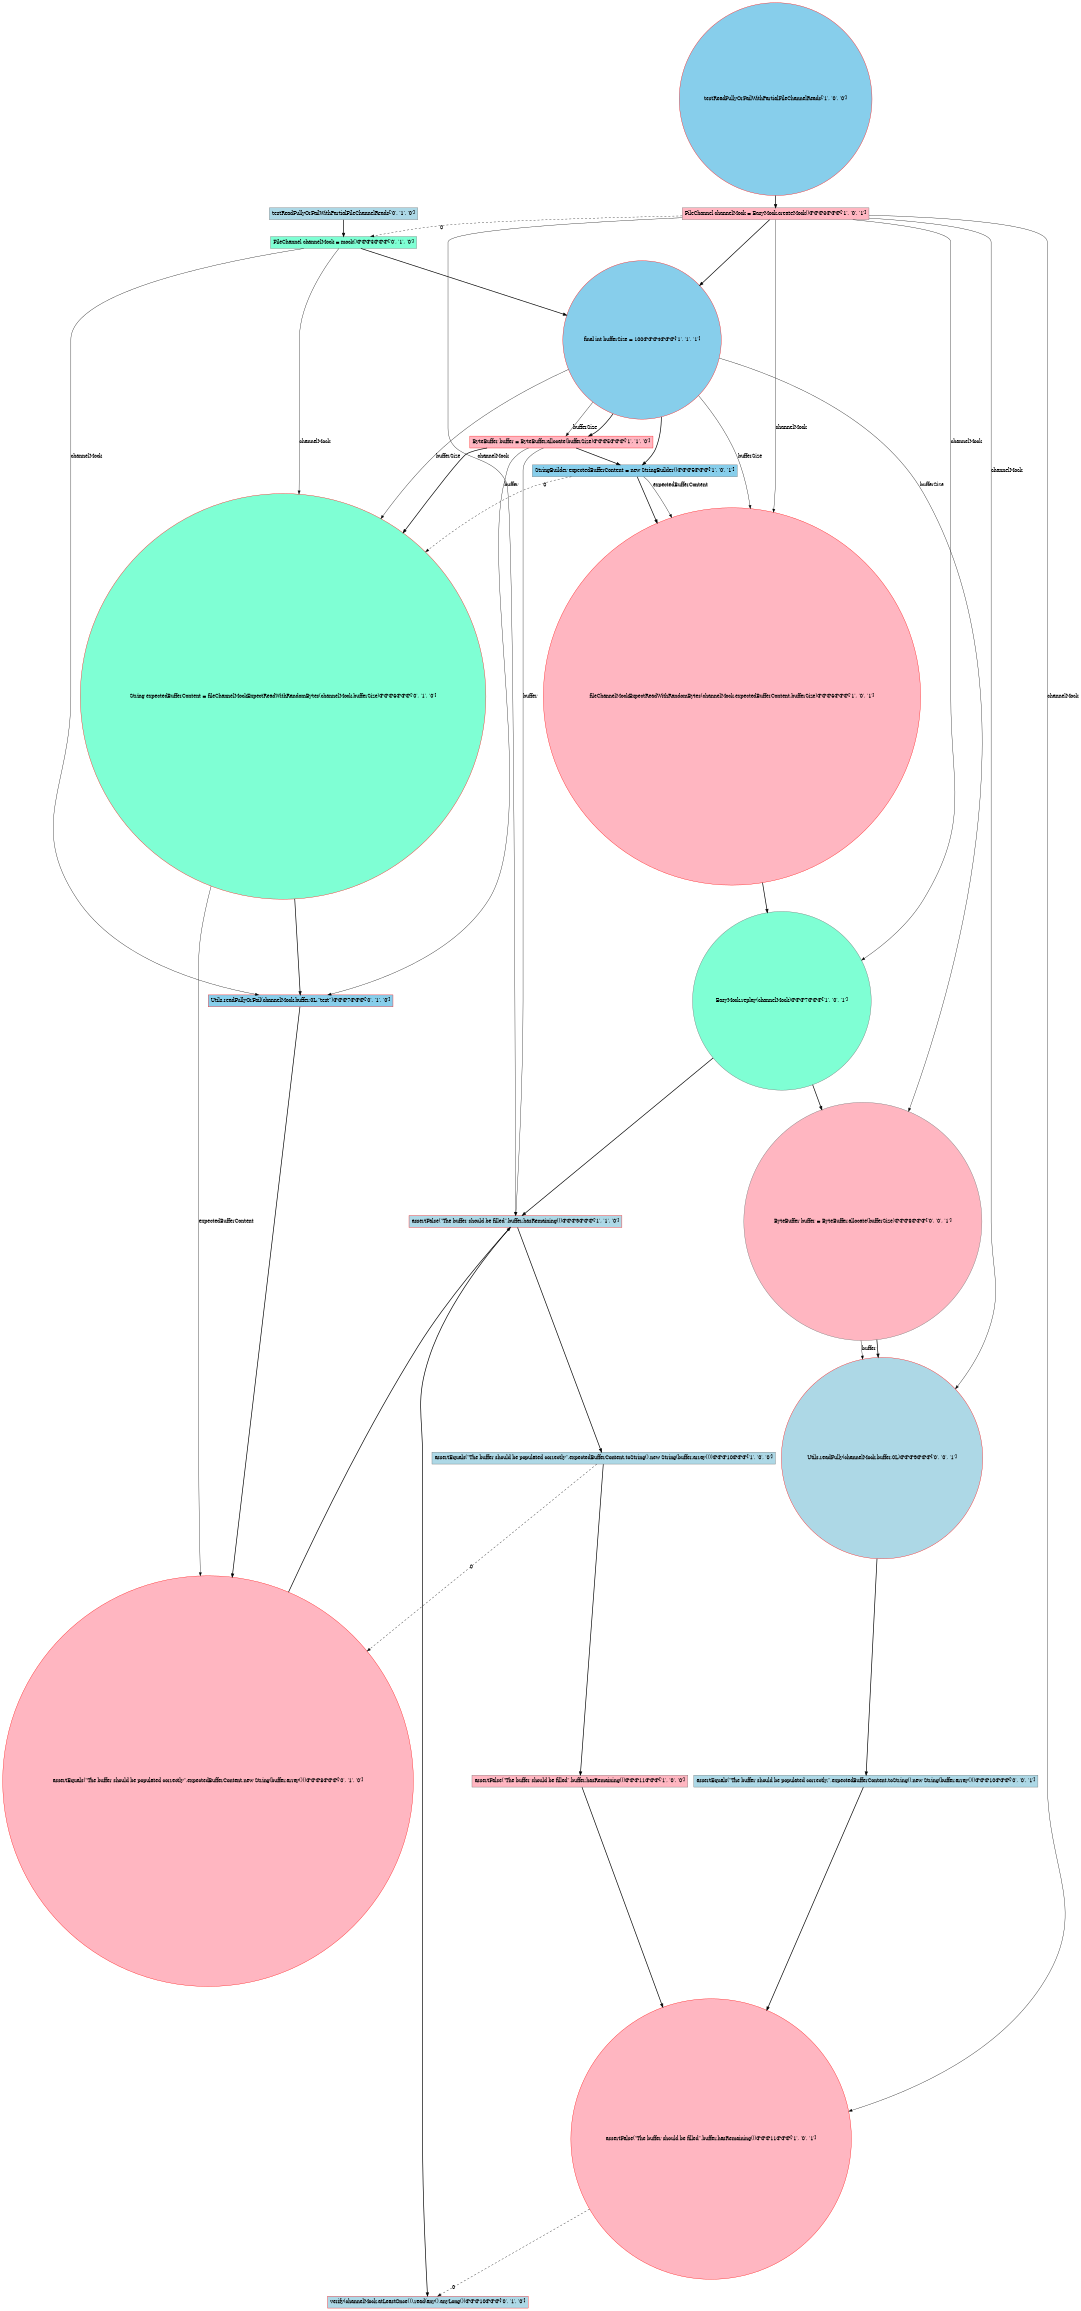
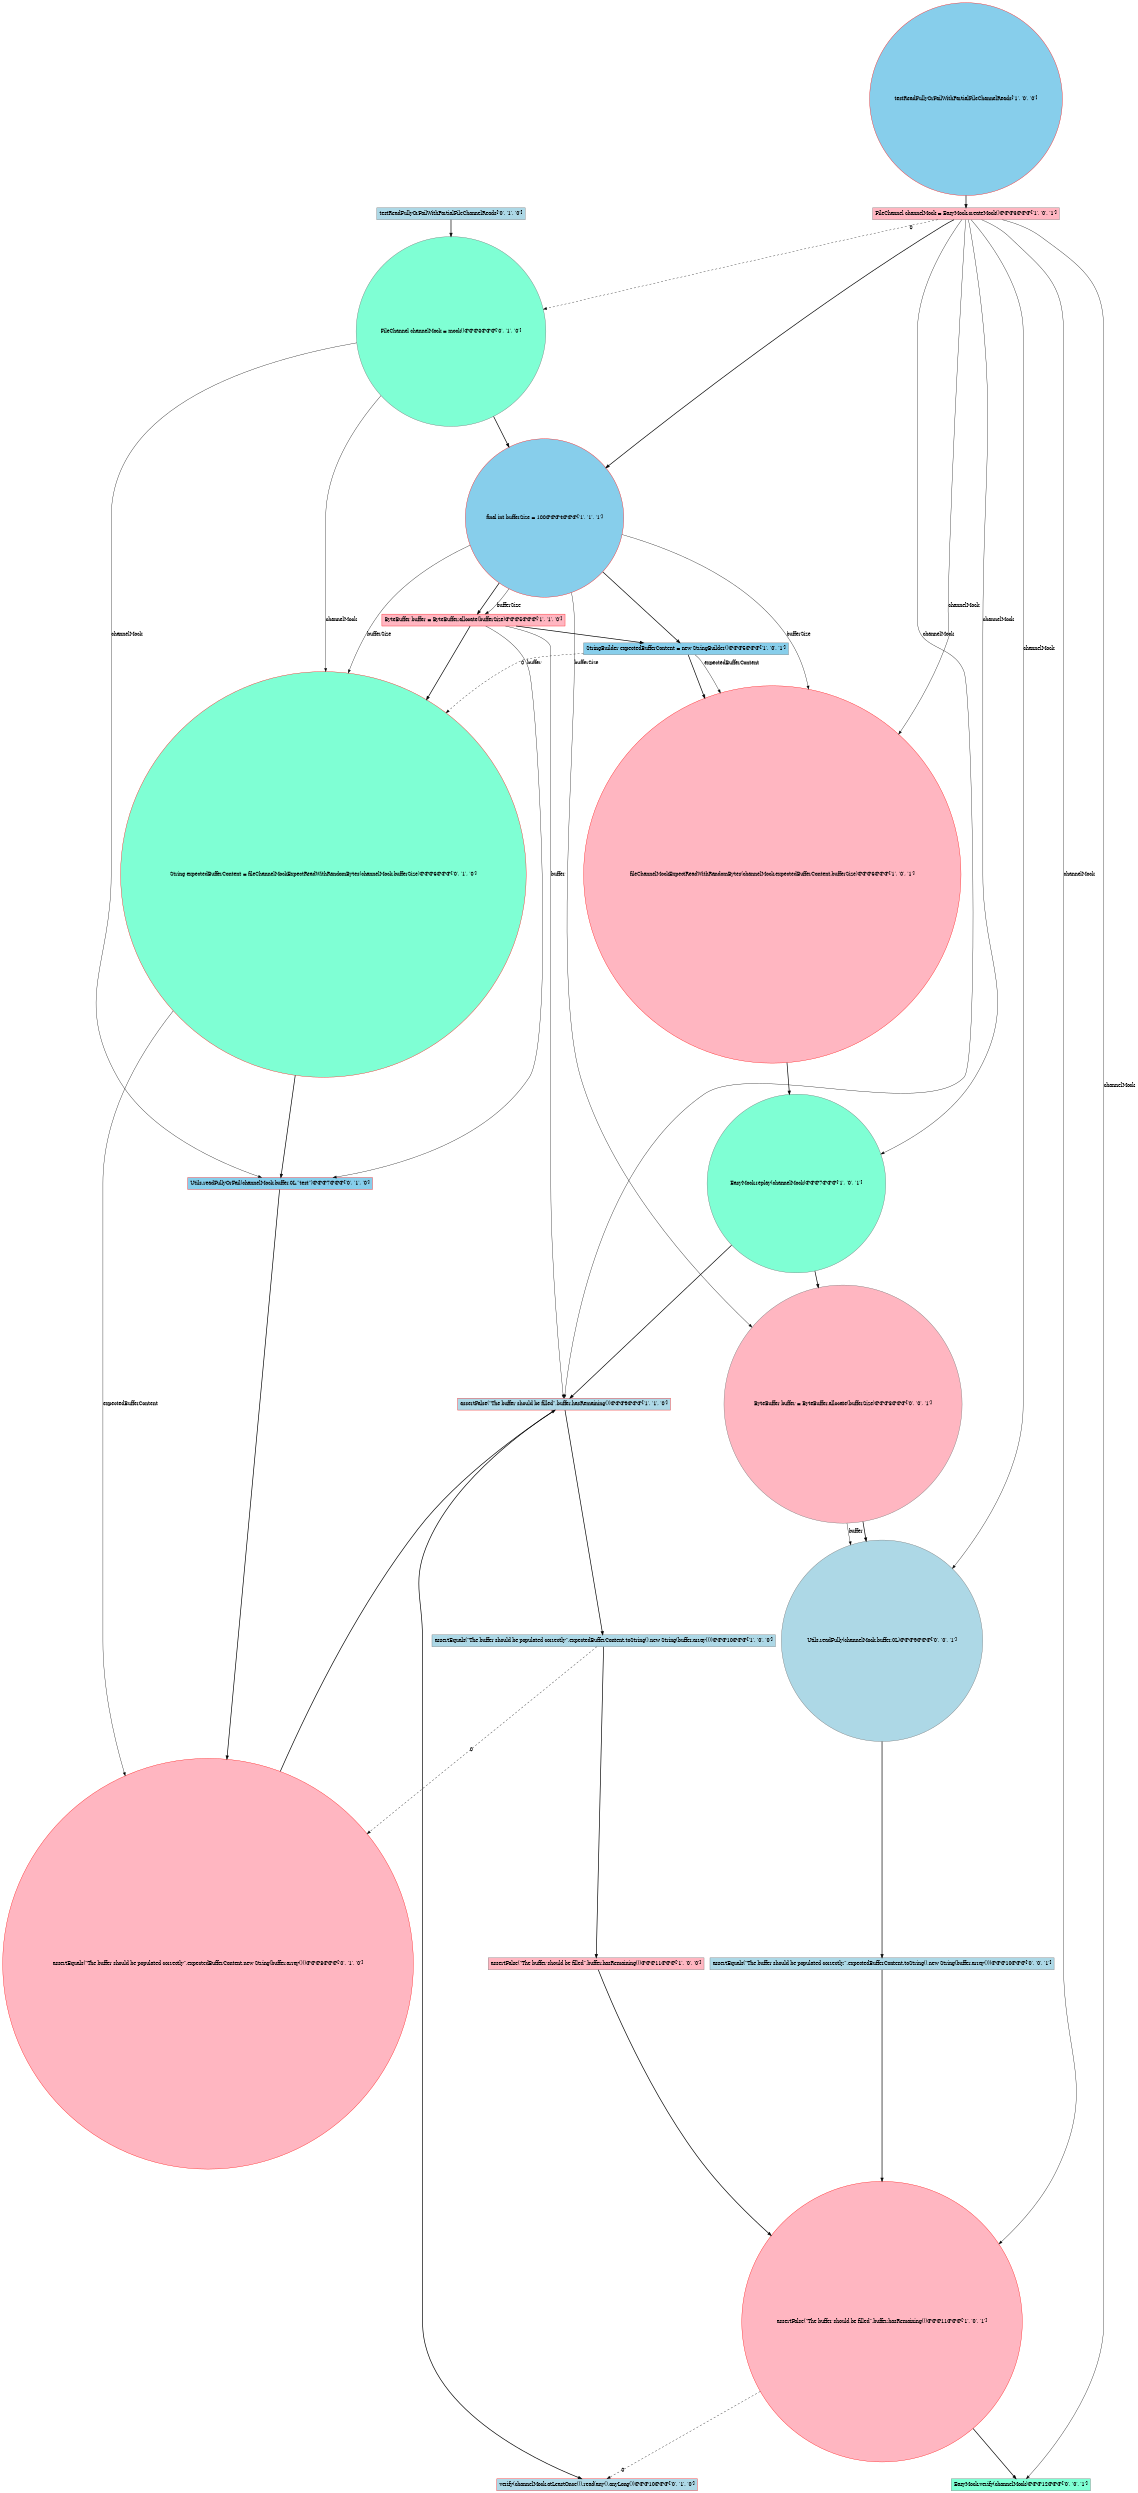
  digraph {
    node [color=gray40 fillcolor=lightpink shape=box style=filled]
    edge [style=bold]
    n1 [label="assertFalse(\"The buffer should be filled\",buffer.hasRemaining())@@@11@@@['1', '0', '0']"]
    n2 [color=red label="assertFalse(\"The buffer should be filled\",buffer.hasRemaining())@@@11@@@['1', '0', '1']" shape=circle]
    n3 [color=red fillcolor=lightblue label="verify(channelMock,atLeastOnce()).read(any(),anyLong())@@@10@@@['0', '1', '0']"]
+   n4 [fillcolor=aquamarine label="EasyMock.verify(channelMock)@@@12@@@['0', '0', '1']"]
    n5 [fillcolor=lightblue label="assertEquals(\"The buffer should be populated correctly.\",expectedBufferContent.toString(),new String(buffer.array()))@@@10@@@['0', '0', '1']"]
    n6 [fillcolor=lightblue label="testReadFullyOrFailWithPartialFileChannelReads['0', '1', '0']"]
-   n7 [fillcolor=aquamarine label="FileChannel channelMock = mock()@@@3@@@['0', '1', '0']"]
+   n7 [fillcolor=aquamarine label="FileChannel channelMock = mock()@@@3@@@['0', '1', '0']" shape=circle]
    n8 [color=red fillcolor=skyblue label="Utils.readFullyOrFail(channelMock,buffer,0L,\"test\")@@@7@@@['0', '1', '0']"]
    n9 [color=red fillcolor=aquamarine label="String expectedBufferContent = fileChannelMockExpectReadWithRandomBytes(channelMock,bufferSize)@@@6@@@['0', '1', '0']" shape=circle]
    n10 [color=red fillcolor=skyblue label="final int bufferSize = 100@@@4@@@['1', '1', '1']" shape=circle]
    n11 [fillcolor=aquamarine label="EasyMock.replay(channelMock)@@@7@@@['1', '0', '1']" shape=circle]
    n12 [label="ByteBuffer buffer = ByteBuffer.allocate(bufferSize)@@@8@@@['0', '0', '1']" shape=circle]
    n13 [color=red fillcolor=lightblue label="assertFalse(\"The buffer should be filled\",buffer.hasRemaining())@@@9@@@['1', '1', '0']"]
-   n14 [color=red fillcolor=lightblue label="Utils.readFully(channelMock,buffer,0L)@@@9@@@['0', '0', '1']" shape=circle]
+   n14 [fillcolor=lightblue label="Utils.readFully(channelMock,buffer,0L)@@@9@@@['0', '0', '1']" shape=circle]
    n15 [fillcolor=lightblue label="assertEquals(\"The buffer should be populated correctly\",expectedBufferContent.toString(),new String(buffer.array()))@@@10@@@['1', '0', '0']"]
    n16 [color=red label="ByteBuffer buffer = ByteBuffer.allocate(bufferSize)@@@5@@@['1', '1', '0']"]
    n17 [fillcolor=skyblue label="StringBuilder expectedBufferContent = new StringBuilder()@@@5@@@['1', '0', '1']"]
    n18 [color=red label="fileChannelMockExpectReadWithRandomBytes(channelMock,expectedBufferContent,bufferSize)@@@6@@@['1', '0', '1']" shape=circle]
    n19 [color=red label="assertEquals(\"The buffer should be populated correctly\",expectedBufferContent,new String(buffer.array()))@@@8@@@['0', '1', '0']" shape=circle]
    n20 [label="FileChannel channelMock = EasyMock.createMock()@@@3@@@['1', '0', '1']"]
    n21 [color=red fillcolor=skyblue label="testReadFullyOrFailWithPartialFileChannelReads['1', '0', '0']" shape=circle]
    n1 -> n2
    n2 -> n3 [label=0 style=dashed]
+   n2 -> n4
    n5 -> n2
    n6 -> n7
    n7 -> n8 [label=channelMock style=solid]
    n7 -> n9 [label=channelMock style=solid]
    n7 -> n10
    n8 -> n19
    n9 -> n8
    n9 -> n19 [label=expectedBufferContent style=solid]
    n10 -> n9 [label=bufferSize style=solid]
    n10 -> n12 [label=bufferSize style=solid]
    n10 -> n16 [label=bufferSize style=solid]
    n10 -> n16
    n10 -> n17
    n10 -> n18 [label=bufferSize style=solid]
    n11 -> n12
    n11 -> n13
    n12 -> n14
    n12 -> n14 [label=buffer style=solid]
    n13 -> n3
    n13 -> n15
    n14 -> n5
    n15 -> n1
    n15 -> n19 [label=0 style=dashed]
    n16 -> n8 [label=buffer style=solid]
    n16 -> n9
    n16 -> n13 [label=buffer style=solid]
    n16 -> n17
    n17 -> n9 [label=0 style=dashed]
    n17 -> n18 [label=expectedBufferContent style=solid]
    n17 -> n18
    n18 -> n11
    n19 -> n13
    n20 -> n2 [label=channelMock style=solid]
+   n20 -> n4 [label=channelMock style=solid]
    n20 -> n7 [label=0 style=dashed]
    n20 -> n10
    n20 -> n11 [label=channelMock style=solid]
    n20 -> n13 [label=channelMock style=solid]
    n20 -> n14 [label=channelMock style=solid]
    n20 -> n18 [label=channelMock style=solid]
    n21 -> n20
  }
